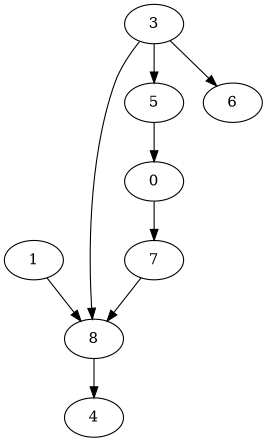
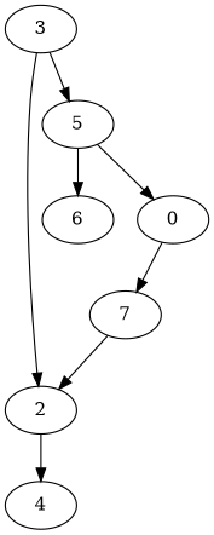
  digraph {
-   1
-   2 [label=8]
+   2
    4
    3
    5
    6
    n7 [label=0]
    7
-   1 -> 2
    2 -> 4
    3 -> 2
    3 -> 5
-   3 -> 6
+   5 -> 6
    5 -> n7
    n7 -> 7
    7 -> 2
  }
